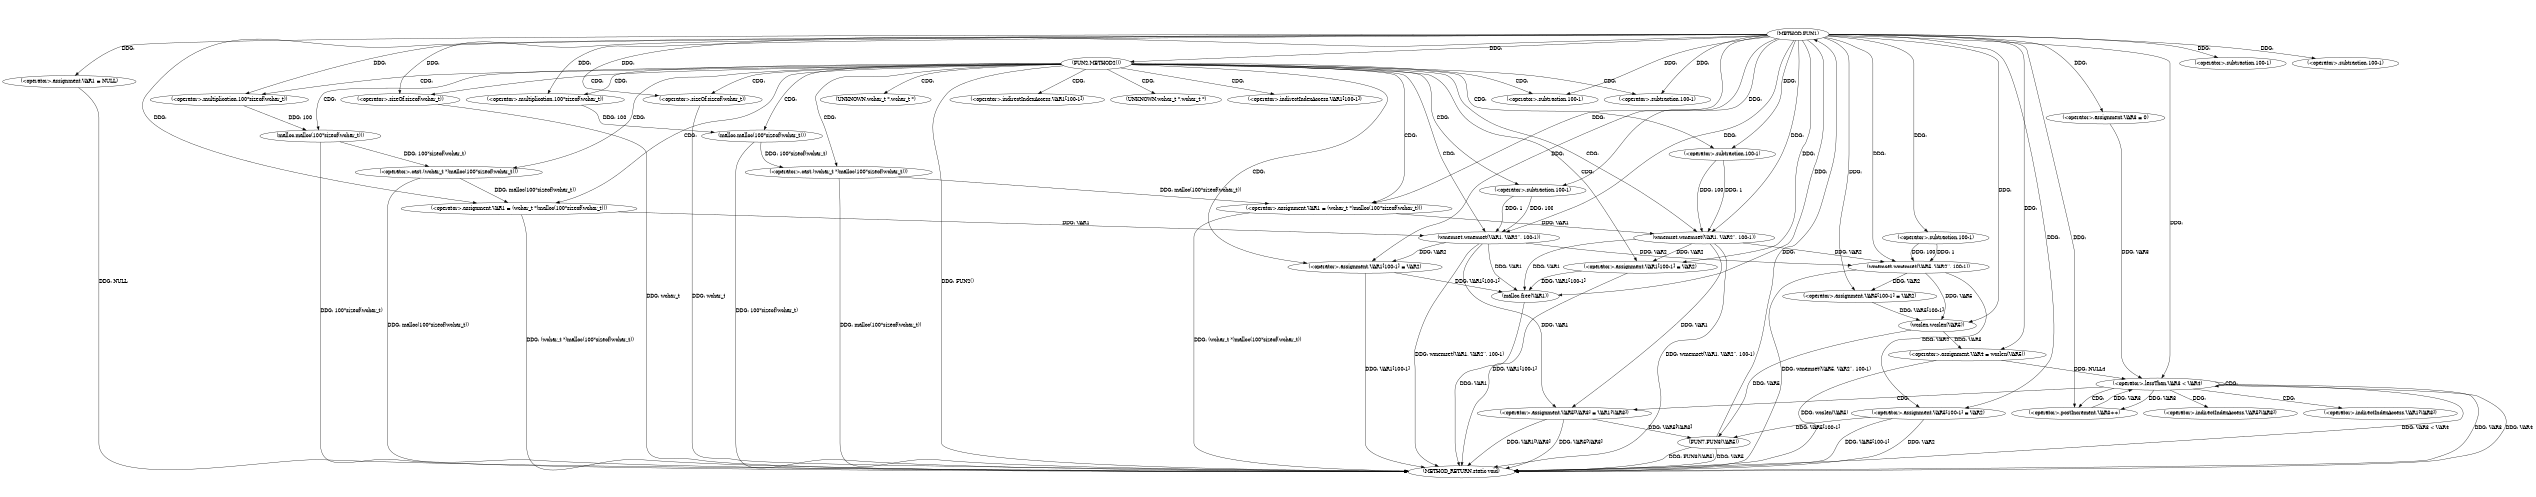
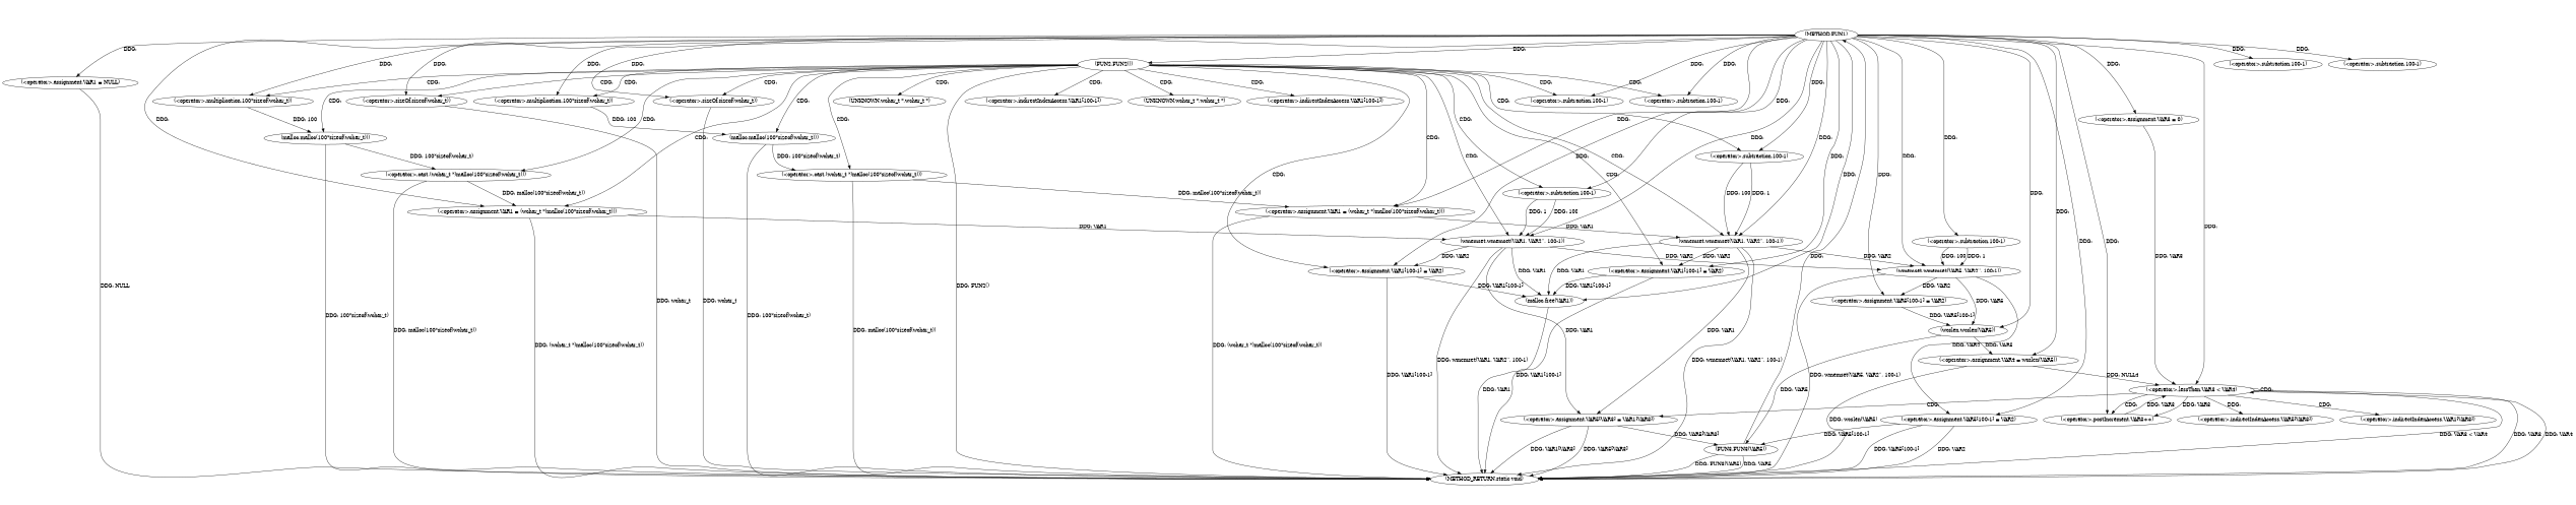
  digraph {
    n1 [label="(METHOD,FUN1)"]
    n2 [label="(<operator>.assignment,VAR1 = NULL)"]
-   n3 [label="(FUN2,METHOD2())"]
+   n3 [label="(FUN2,FUN2())"]
    n4 [label="(<operator>.assignment,VAR1 = (wchar_t *)malloc(100*sizeof(wchar_t)))"]
    n5 [label="(<operator>.multiplication,100*sizeof(wchar_t))"]
    n6 [label="(<operator>.sizeOf,sizeof(wchar_t))"]
    n7 [label="(wmemset,wmemset(VAR1, VAR2'', 100-1))"]
    n8 [label="(<operator>.subtraction,100-1)"]
    n9 [label="(<operator>.assignment,VAR1[100-1] = VAR2)"]
    n10 [label="(<operator>.subtraction,100-1)"]
    n11 [label="(<operator>.assignment,VAR1 = (wchar_t *)malloc(100*sizeof(wchar_t)))"]
    n12 [label="(<operator>.multiplication,100*sizeof(wchar_t))"]
    n13 [label="(<operator>.sizeOf,sizeof(wchar_t))"]
    n14 [label="(wmemset,wmemset(VAR1, VAR2'', 100-1))"]
    n15 [label="(<operator>.subtraction,100-1)"]
    n16 [label="(<operator>.assignment,VAR1[100-1] = VAR2)"]
    n17 [label="(<operator>.subtraction,100-1)"]
    n18 [label="(wmemset,wmemset(VAR5, VAR2'', 100-1))"]
    n19 [label="(<operator>.subtraction,100-1)"]
    n20 [label="(<operator>.assignment,VAR5[100-1] = VAR2)"]
    n21 [label="(<operator>.subtraction,100-1)"]
    n22 [label="(<operator>.assignment,VAR4 = wcslen(VAR5))"]
    n23 [label="(wcslen,wcslen(VAR5))"]
    n24 [label="(<operator>.assignment,VAR3 = 0)"]
    n25 [label="(<operator>.lessThan,VAR3 < VAR4)"]
    n26 [label="(<operator>.postIncrement,VAR3++)"]
    n27 [label="(<operator>.assignment,VAR5[100-1] = VAR2)"]
    n28 [label="(<operator>.subtraction,100-1)"]
    n29 [label="(malloc,free(VAR1))"]
    n30 [label="(METHOD_RETURN,static void)"]
    n31 [label="(<operator>.cast,(wchar_t *)malloc(100*sizeof(wchar_t)))"]
    n32 [label="(malloc,malloc(100*sizeof(wchar_t)))"]
    n33 [label="(<operator>.cast,(wchar_t *)malloc(100*sizeof(wchar_t)))"]
    n34 [label="(malloc,malloc(100*sizeof(wchar_t)))"]
    n35 [label="(UNKNOWN,wchar_t *,wchar_t *)"]
    n36 [label="(<operator>.indirectIndexAccess,VAR1[100-1])"]
    n37 [label="(UNKNOWN,wchar_t *,wchar_t *)"]
    n38 [label="(<operator>.indirectIndexAccess,VAR1[100-1])"]
    n39 [label="(<operator>.assignment,VAR5[VAR3] = VAR1[VAR3])"]
-   n40 [label="(FUN7,FUN3(VAR5))"]
+   n40 [label="(FUN3,FUN3(VAR5))"]
    n41 [label="(<operator>.indirectIndexAccess,VAR5[VAR3])"]
    n42 [label="(<operator>.indirectIndexAccess,VAR1[VAR3])"]
    n1 -> n2 [label="DDG: "]
    n1 -> n3 [label="DDG: "]
    n1 -> n4 [label="DDG: "]
    n1 -> n5 [label="DDG: "]
    n1 -> n6 [label="DDG: "]
    n1 -> n7 [label="DDG: "]
    n1 -> n8 [label="DDG: "]
    n1 -> n9 [label="DDG: "]
    n1 -> n10 [label="DDG: "]
    n1 -> n11 [label="DDG: "]
    n1 -> n12 [label="DDG: "]
    n1 -> n13 [label="DDG: "]
    n1 -> n14 [label="DDG: "]
    n1 -> n15 [label="DDG: "]
    n1 -> n16 [label="DDG: "]
    n1 -> n17 [label="DDG: "]
    n1 -> n18 [label="DDG: "]
    n1 -> n19 [label="DDG: "]
    n1 -> n20 [label="DDG: "]
    n1 -> n21 [label="DDG: "]
    n1 -> n22 [label="DDG: "]
    n1 -> n23 [label="DDG: "]
    n1 -> n24 [label="DDG: "]
    n1 -> n25 [label="DDG: "]
    n1 -> n26 [label="DDG: "]
    n1 -> n27 [label="DDG: "]
    n1 -> n28 [label="DDG: "]
    n1 -> n29 [label="DDG: "]
    n2 -> n30 [label="DDG: NULL"]
    n3 -> n4 [label="CDG: "]
    n3 -> n5 [label="CDG: "]
    n3 -> n6 [label="CDG: "]
    n3 -> n7 [label="CDG: "]
    n3 -> n8 [label="CDG: "]
    n3 -> n9 [label="CDG: "]
    n3 -> n10 [label="CDG: "]
    n3 -> n11 [label="CDG: "]
    n3 -> n12 [label="CDG: "]
    n3 -> n13 [label="CDG: "]
    n3 -> n14 [label="CDG: "]
    n3 -> n15 [label="CDG: "]
    n3 -> n16 [label="CDG: "]
    n3 -> n17 [label="CDG: "]
    n3 -> n30 [label="DDG: FUN2()"]
    n3 -> n31 [label="CDG: "]
    n3 -> n32 [label="CDG: "]
    n3 -> n33 [label="CDG: "]
    n3 -> n34 [label="CDG: "]
    n3 -> n35 [label="CDG: "]
    n3 -> n36 [label="CDG: "]
    n3 -> n37 [label="CDG: "]
    n3 -> n38 [label="CDG: "]
    n4 -> n7 [label="DDG: VAR1"]
    n4 -> n30 [label="DDG: (wchar_t *)malloc(100*sizeof(wchar_t))"]
    n5 -> n32 [label="DDG: 100"]
    n6 -> n30 [label="DDG: wchar_t"]
    n7 -> n9 [label="DDG: VAR2"]
    n7 -> n18 [label="DDG: VAR2"]
    n7 -> n29 [label="DDG: VAR1"]
    n7 -> n30 [label="DDG: wmemset(VAR1, VAR2'', 100-1)"]
    n7 -> n39 [label="DDG: VAR1"]
    n8 -> n7 [label="DDG: 100"]
    n8 -> n7 [label="DDG: 1"]
    n9 -> n29 [label="DDG: VAR1[100-1]"]
    n9 -> n30 [label="DDG: VAR1[100-1]"]
    n11 -> n14 [label="DDG: VAR1"]
    n11 -> n30 [label="DDG: (wchar_t *)malloc(100*sizeof(wchar_t))"]
    n12 -> n34 [label="DDG: 100"]
    n13 -> n30 [label="DDG: wchar_t"]
    n14 -> n16 [label="DDG: VAR2"]
    n14 -> n18 [label="DDG: VAR2"]
    n14 -> n29 [label="DDG: VAR1"]
    n14 -> n30 [label="DDG: wmemset(VAR1, VAR2'', 100-1)"]
    n14 -> n39 [label="DDG: VAR1"]
    n15 -> n14 [label="DDG: 100"]
    n15 -> n14 [label="DDG: 1"]
    n16 -> n29 [label="DDG: VAR1[100-1]"]
    n16 -> n30 [label="DDG: VAR1[100-1]"]
    n18 -> n20 [label="DDG: VAR2"]
    n18 -> n23 [label="DDG: VAR5"]
    n18 -> n27 [label="DDG: VAR2"]
    n18 -> n30 [label="DDG: wmemset(VAR5, VAR2'', 100-1)"]
    n19 -> n18 [label="DDG: 100"]
    n19 -> n18 [label="DDG: 1"]
    n20 -> n23 [label="DDG: VAR5[100-1]"]
    n22 -> n25 [label="DDG: NULL4"]
    n22 -> n30 [label="DDG: wcslen(VAR5)"]
    n23 -> n22 [label="DDG: VAR5"]
    n23 -> n40 [label="DDG: VAR5"]
    n24 -> n25 [label="DDG: VAR3"]
    n25 -> n25 [label="CDG: "]
    n25 -> n26 [label="DDG: VAR3"]
    n25 -> n26 [label="CDG: "]
    n25 -> n30 [label="DDG: VAR3"]
    n25 -> n30 [label="DDG: VAR4"]
    n25 -> n30 [label="DDG: VAR3 < VAR4"]
    n25 -> n39 [label="CDG: "]
    n25 -> n41 [label="DDG: "]
    n25 -> n42 [label="CDG: "]
    n26 -> n25 [label="DDG: VAR3"]
    n27 -> n30 [label="DDG: VAR2"]
    n27 -> n30 [label="DDG: VAR5[100-1]"]
    n27 -> n40 [label="DDG: VAR5[100-1]"]
    n29 -> n30 [label="DDG: VAR1"]
    n31 -> n4 [label="DDG: malloc(100*sizeof(wchar_t))"]
    n31 -> n30 [label="DDG: malloc(100*sizeof(wchar_t))"]
    n32 -> n30 [label="DDG: 100*sizeof(wchar_t)"]
    n32 -> n31 [label="DDG: 100*sizeof(wchar_t)"]
    n33 -> n11 [label="DDG: malloc(100*sizeof(wchar_t))"]
    n33 -> n30 [label="DDG: malloc(100*sizeof(wchar_t))"]
    n34 -> n30 [label="DDG: 100*sizeof(wchar_t)"]
    n34 -> n33 [label="DDG: 100*sizeof(wchar_t)"]
    n39 -> n30 [label="DDG: VAR1[VAR3]"]
    n39 -> n30 [label="DDG: VAR5[VAR3]"]
    n39 -> n40 [label="DDG: VAR5[VAR3]"]
    n40 -> n1 [label="DDG: "]
    n40 -> n30 [label="DDG: FUN3(VAR5)"]
    n40 -> n30 [label="DDG: VAR5"]
  }
